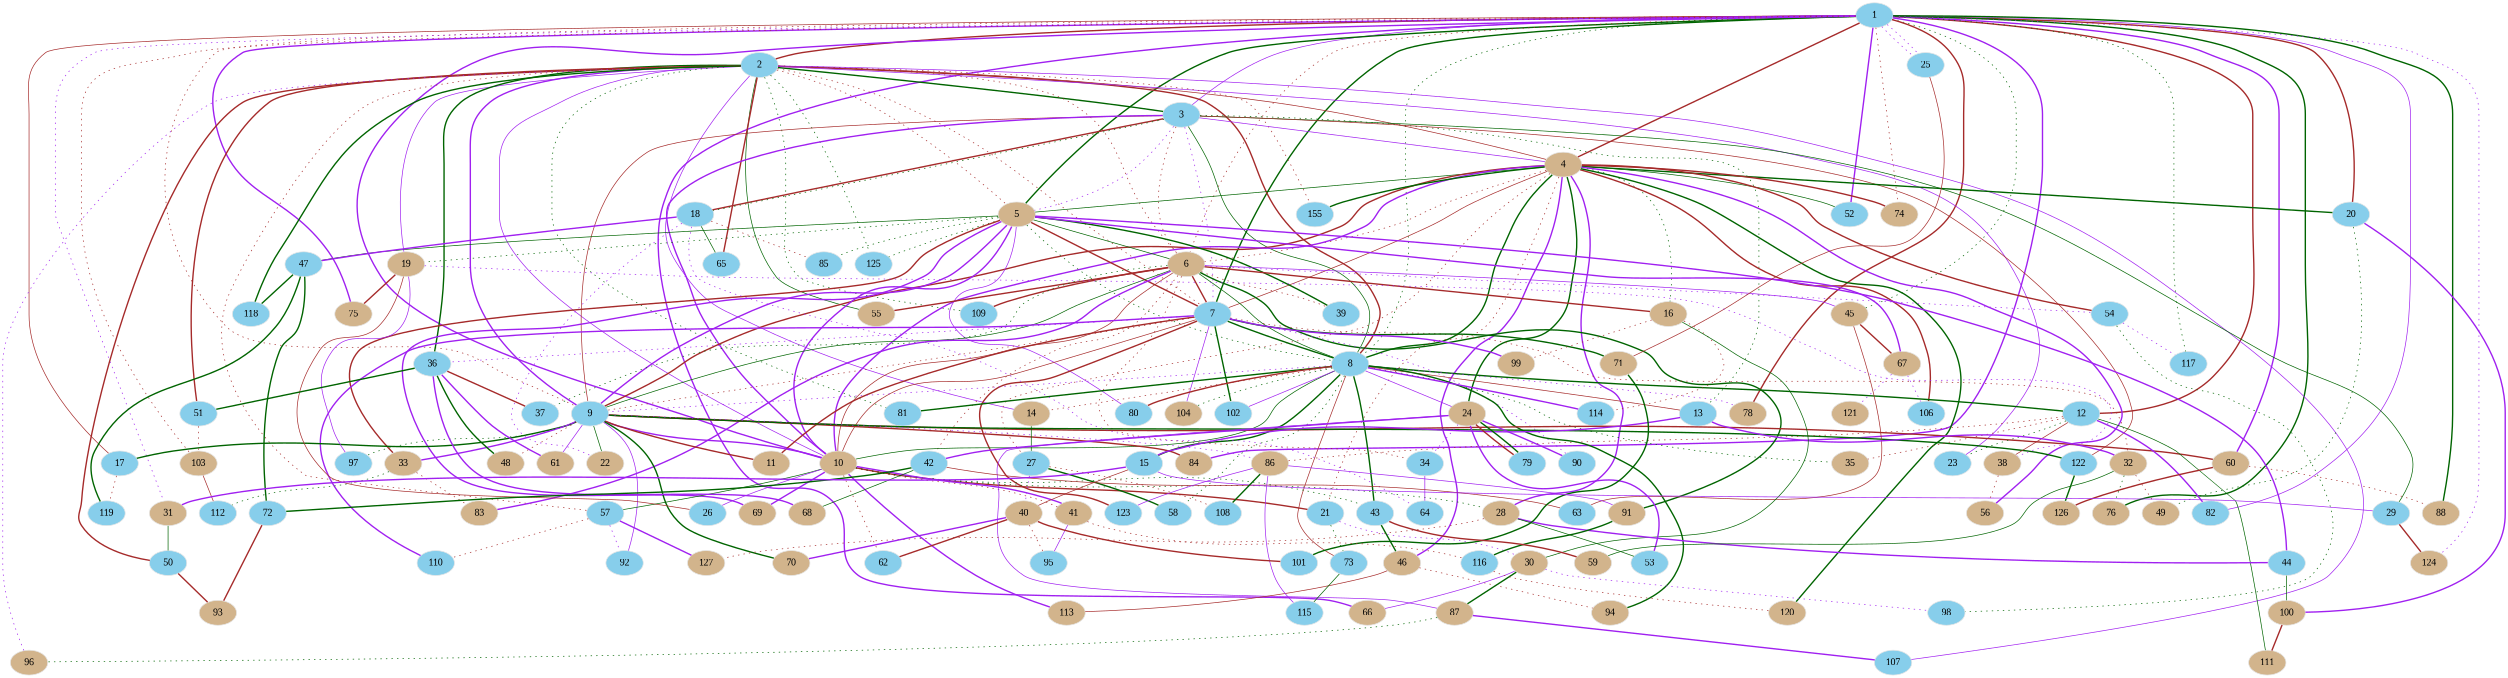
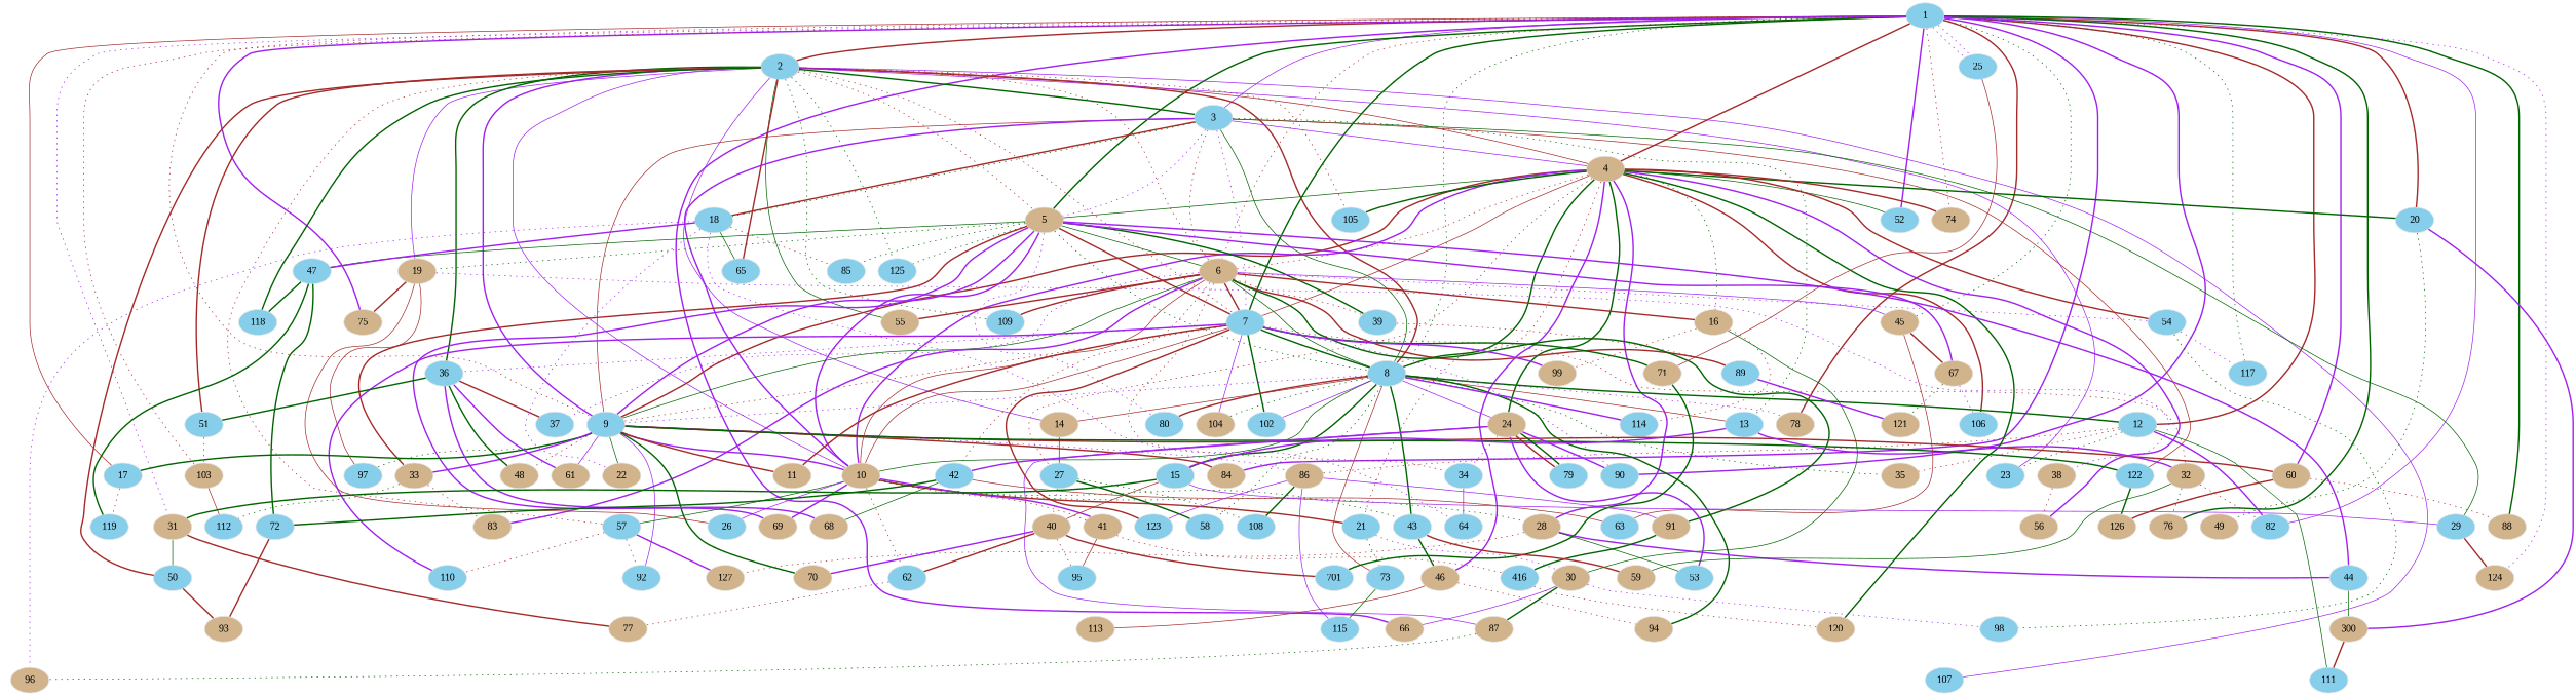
  graph {
    fontname="Liberation Serif"
    node [color=gray90 fillcolor=skyblue fontname="Liberation Serif" style=filled]
    edge [color=brown fontname="Liberation Serif" style=bold]
    1
    2
    3
    4 [fillcolor=tan]
    5 [fillcolor=tan]
    6 [fillcolor=tan]
    7
    8
    9
    10 [fillcolor=tan]
    12
    17
    20
    25
    31 [fillcolor=tan]
    45 [fillcolor=tan]
    52
    60 [fillcolor=tan]
    66 [fillcolor=tan]
    74 [fillcolor=tan]
    75 [fillcolor=tan]
    76 [fillcolor=tan]
    78 [fillcolor=tan]
    82
    84 [fillcolor=tan]
    88 [fillcolor=tan]
    103 [fillcolor=tan]
    117
    124 [fillcolor=tan]
    14 [fillcolor=tan]
    19 [fillcolor=tan]
    23
    36
    50
    51
    55 [fillcolor=tan]
    57
    65
-   81
    96 [fillcolor=tan]
-   105 [label=155]
+   105
    107
    109
    118
    125
    13
    18
    29
    122
    16 [fillcolor=tan]
    21
    24 [fillcolor=tan]
    27
    28 [fillcolor=tan]
    46 [fillcolor=tan]
    54
    56 [fillcolor=tan]
    106
    120 [fillcolor=tan]
    33 [fillcolor=tan]
    39
    44
    47
    67 [fillcolor=tan]
    69 [fillcolor=tan]
    80
    85
    34
    37
    42
    83 [fillcolor=tan]
+   89
    91 [fillcolor=tan]
    11 [fillcolor=tan]
    32 [fillcolor=tan]
    71 [fillcolor=tan]
    90
    99 [fillcolor=tan]
    102
    104 [fillcolor=tan]
    110
    123
    15
    35 [fillcolor=tan]
    43
    58
    73
    94 [fillcolor=tan]
    114
    22 [fillcolor=tan]
    48 [fillcolor=tan]
    61 [fillcolor=tan]
    70 [fillcolor=tan]
    86 [fillcolor=tan]
    92
    97
    26
    41 [fillcolor=tan]
    62
    113 [fillcolor=tan]
    38 [fillcolor=tan]
-   111 [fillcolor=tan]
+   111
    119
    49 [fillcolor=tan]
-   100 [fillcolor=tan]
+   100 [fillcolor=tan label=300]
+   77 [fillcolor=tan]
    63
    126 [fillcolor=tan]
    112
    68 [fillcolor=tan]
    93 [fillcolor=tan]
    127 [fillcolor=tan]
    64
    30 [fillcolor=tan]
    53
    79
    87 [fillcolor=tan]
    40 [fillcolor=tan]
    108
    98
    72
    121 [fillcolor=tan]
-   116
+   116 [label=416]
    59 [fillcolor=tan]
-   101
+   101 [label=701]
    115
    95
    1 -- 2
    1 -- 3 [color=purple style=solid]
    1 -- 4
    1 -- 5 [color=darkgreen]
    1 -- 6 [style=dotted]
    1 -- 7 [color=darkgreen]
    1 -- 8 [color=darkgreen style=dotted]
    1 -- 9 [style=dotted]
-   1 -- 10 [color=purple]
+   1 -- 90 [color=purple]
    1 -- 12
    1 -- 17 [style=solid]
    1 -- 20
    1 -- 25 [color=purple style=dotted]
    1 -- 25 [color=purple style=dotted]
    1 -- 31 [color=purple style=dotted]
    1 -- 45 [color=darkgreen style=dotted]
    1 -- 52 [color=purple]
    1 -- 60 [color=purple]
    1 -- 66 [color=purple]
    1 -- 74 [style=dotted]
    1 -- 75 [color=purple]
    1 -- 76 [color=darkgreen]
    1 -- 78
    1 -- 82 [color=purple style=solid]
    1 -- 84 [color=purple]
    1 -- 88 [color=darkgreen]
    1 -- 103 [style=dotted]
    1 -- 117 [color=darkgreen style=dotted]
    1 -- 124 [color=purple style=dotted]
    2 -- 3 [color=darkgreen]
    2 -- 4 [style=solid]
    2 -- 5 [style=dotted]
    2 -- 6 [style=dotted]
    2 -- 7 [style=dotted]
    2 -- 8
    2 -- 9 [color=purple]
    2 -- 10 [color=purple style=solid]
    2 -- 14 [color=purple style=solid]
    2 -- 19 [color=purple style=solid]
    2 -- 23 [color=purple style=solid]
    2 -- 36 [color=darkgreen]
    2 -- 50
    2 -- 51
    2 -- 55 [color=darkgreen style=solid]
    2 -- 57 [style=dotted]
    2 -- 65
-   2 -- 81 [color=darkgreen style=dotted]
-   2 -- 96 [color=purple style=dotted]
+   18 -- 96 [color=purple style=dotted]
    2 -- 105 [style=dotted]
    2 -- 107 [color=purple style=solid]
    2 -- 109 [color=darkgreen style=dotted]
    2 -- 118 [color=darkgreen]
    2 -- 125 [color=darkgreen style=dotted]
    3 -- 4 [color=purple style=solid]
    3 -- 5 [color=purple style=dotted]
    3 -- 6 [style=dotted]
    3 -- 7 [color=purple style=dotted]
    3 -- 8 [color=darkgreen style=solid]
    3 -- 9 [style=solid]
    3 -- 10 [color=purple]
    3 -- 13 [color=darkgreen style=dotted]
    3 -- 18
    3 -- 18 [color=darkgreen style=dotted]
    3 -- 29 [color=darkgreen style=solid]
    3 -- 122 [style=solid]
    4 -- 5 [color=darkgreen style=solid]
    4 -- 6 [style=dotted]
    4 -- 7 [style=solid]
    4 -- 8 [color=darkgreen]
    4 -- 9
    4 -- 10 [color=purple]
    4 -- 20 [color=darkgreen]
    4 -- 52 [color=darkgreen style=solid]
    4 -- 74
    4 -- 105 [color=darkgreen]
    4 -- 16 [color=darkgreen style=dotted]
    4 -- 21 [style=dotted]
    4 -- 24 [color=darkgreen]
    4 -- 27 [style=dotted]
    4 -- 28 [color=purple]
    4 -- 46 [color=purple]
    4 -- 54
    4 -- 56 [color=purple]
    4 -- 106
    4 -- 120 [color=darkgreen]
    5 -- 6 [color=darkgreen style=solid]
    5 -- 7
    5 -- 8 [color=darkgreen style=dotted]
    5 -- 9 [color=purple]
    5 -- 10 [color=purple]
    5 -- 19 [color=darkgreen style=dotted]
    5 -- 125 [color=darkgreen style=dotted]
    5 -- 33
    5 -- 39 [color=darkgreen]
    5 -- 44 [color=purple]
    5 -- 47 [color=darkgreen style=solid]
    5 -- 67 [color=purple]
    5 -- 69 [color=purple]
-   5 -- 80 [color=purple style=solid]
+   5 -- 80 [color=purple style=dotted]
    5 -- 85 [color=darkgreen style=dotted]
    6 -- 7
    6 -- 8 [color=darkgreen style=solid]
    6 -- 9 [color=darkgreen style=solid]
    6 -- 10 [style=solid]
    6 -- 45 [color=purple style=solid]
    6 -- 55
    6 -- 109
    6 -- 16
    6 -- 54 [color=purple style=dotted]
    6 -- 39 [style=dotted]
    6 -- 34 [style=dotted]
-   6 -- 37 [color=darkgreen style=dotted]
+   6 -- 37 [color=purple style=dotted]
    6 -- 42 [style=dotted]
    6 -- 83 [color=purple]
+   6 -- 89
    6 -- 91 [color=darkgreen]
    7 -- 8 [color=darkgreen]
    7 -- 9 [style=dotted]
    7 -- 10 [style=solid]
    7 -- 36 [color=purple style=dotted]
    7 -- 11
    7 -- 32 [style=dotted]
    7 -- 71 [color=darkgreen]
    7 -- 90 [color=purple style=dotted]
    7 -- 99 [color=purple]
    7 -- 102 [color=darkgreen]
    7 -- 104 [color=purple style=solid]
    7 -- 110 [color=purple]
    7 -- 123
    8 -- 9 [color=purple style=dotted]
    8 -- 10 [color=darkgreen style=solid]
    8 -- 12 [color=darkgreen]
    8 -- 78 [color=purple style=dotted]
-   8 -- 14 [style=dotted]
-   8 -- 81 [color=darkgreen]
+   8 -- 14 [style=solid]
    8 -- 13 [style=solid]
    8 -- 24 [color=purple style=solid]
    8 -- 80
    8 -- 102 [color=purple style=solid]
    8 -- 104 [color=darkgreen style=dotted]
    8 -- 15 [color=darkgreen]
    8 -- 35 [color=darkgreen style=dotted]
    8 -- 43 [color=darkgreen]
    8 -- 58 [color=darkgreen style=dotted]
    8 -- 73 [style=solid]
    8 -- 94 [color=darkgreen]
    8 -- 114 [color=purple]
    9 -- 10 [color=purple]
    9 -- 17 [color=darkgreen]
    9 -- 60
    9 -- 84
    9 -- 122 [color=darkgreen]
    9 -- 33 [color=purple]
    9 -- 11
    9 -- 22 [color=darkgreen style=solid]
    9 -- 48 [style=dotted]
    9 -- 61 [color=purple style=solid]
    9 -- 70 [color=darkgreen]
    9 -- 86 [color=purple style=dotted]
    9 -- 92 [color=purple style=solid]
    9 -- 97 [color=darkgreen style=dotted]
    10 -- 57 [color=darkgreen style=solid]
    10 -- 21
    10 -- 28 [color=darkgreen style=dotted]
    10 -- 69 [color=purple]
    10 -- 43 [color=darkgreen style=dotted]
    10 -- 26 [color=purple style=solid]
    10 -- 41 [style=dotted]
    10 -- 41 [color=purple]
    10 -- 62 [style=dotted]
-   10 -- 113 [color=purple]
    12 -- 82 [color=purple]
    12 -- 23 [color=darkgreen style=dotted]
    12 -- 35 [style=dotted]
    12 -- 86 [style=dotted]
-   12 -- 38 [style=solid]
    12 -- 111 [color=darkgreen style=solid]
    17 -- 119 [style=dotted]
    20 -- 49 [color=darkgreen style=dotted]
    20 -- 100 [color=purple]
    25 -- 71 [style=solid]
    31 -- 50 [color=darkgreen style=solid]
+   31 -- 77
    45 -- 67
    45 -- 63 [style=solid]
    60 -- 88 [style=dotted]
    60 -- 126
    103 -- 112 [style=solid]
    14 -- 27 [color=darkgreen style=solid]
    19 -- 75
-   19 -- 97 [color=purple style=solid]
+   19 -- 97 [style=solid]
    19 -- 26 [style=solid]
    19 -- 38 [color=purple style=dotted]
    36 -- 51 [color=darkgreen]
    36 -- 37
    36 -- 48 [color=darkgreen]
    36 -- 61 [color=purple]
    36 -- 68 [color=purple]
    50 -- 93
    51 -- 103 [style=dotted]
    57 -- 110 [style=dotted]
    57 -- 92 [color=purple style=dotted]
    57 -- 127 [color=purple]
    13 -- 32 [color=purple]
    13 -- 15 [color=purple]
    18 -- 65 [color=darkgreen style=solid]
    18 -- 47 [color=purple]
    18 -- 85 [style=dotted]
    18 -- 22 [color=purple style=dotted]
    18 -- 64 [color=purple style=dotted]
    29 -- 124
    122 -- 126 [color=darkgreen]
    16 -- 99 [style=dotted]
    16 -- 114 [style=dotted]
    16 -- 30 [color=darkgreen style=solid]
    21 -- 73 [color=darkgreen style=dotted]
    21 -- 30 [color=purple style=dotted]
    24 -- 34 [color=purple style=dotted]
    24 -- 42 [color=purple]
    24 -- 90 [color=purple]
    24 -- 53 [color=purple]
    24 -- 79
    24 -- 79 [color=darkgreen]
    24 -- 87 [color=purple style=solid]
    27 -- 58 [color=darkgreen]
    27 -- 40 [color=purple style=dotted]
-   27 -- 108 [style=dotted]
+   27 -- 108 [color=darkgreen style=dotted]
    28 -- 44 [color=purple]
    28 -- 127 [style=dotted]
    28 -- 53 [color=darkgreen style=solid]
    46 -- 94 [style=dotted]
    46 -- 113 [style=solid]
    54 -- 117 [color=purple style=dotted]
    54 -- 98 [color=darkgreen style=dotted]
    33 -- 83 [style=dotted]
    33 -- 112 [color=darkgreen style=dotted]
+   39 -- 89 [style=dotted]
    44 -- 100 [color=darkgreen style=solid]
    47 -- 118 [color=darkgreen]
    47 -- 119 [color=darkgreen]
    47 -- 72 [color=darkgreen]
    67 -- 106 [color=purple style=dotted]
-   67 -- 121 [color=purple style=dotted]
+   67 -- 121 [color=darkgreen style=dotted]
    34 -- 64 [color=purple style=solid]
    42 -- 63 [style=solid]
    42 -- 68 [color=darkgreen style=solid]
    42 -- 72 [color=darkgreen]
+   89 -- 121 [color=purple]
    91 -- 116 [color=darkgreen]
    32 -- 76 [color=darkgreen style=dotted]
-   32 -- 49 [style=dotted]
+   32 -- 82 [style=dotted]
    32 -- 59 [color=darkgreen style=solid]
    71 -- 101 [color=darkgreen]
-   15 -- 31 [color=purple]
+   15 -- 31 [color=darkgreen]
    15 -- 29 [color=purple style=solid]
    15 -- 40 [style=solid]
    43 -- 46 [color=darkgreen]
    43 -- 59
    73 -- 115 [color=darkgreen style=solid]
    86 -- 91 [color=purple style=solid]
    86 -- 123 [color=purple style=solid]
    86 -- 108 [color=darkgreen]
    86 -- 115 [color=purple style=solid]
    41 -- 116 [style=dotted]
-   41 -- 95 [color=purple style=solid]
+   41 -- 95 [style=solid]
+   62 -- 77 [style=dotted]
    38 -- 56 [style=dotted]
    100 -- 111
    30 -- 66 [color=purple style=solid]
    30 -- 87 [color=darkgreen]
    30 -- 98 [color=purple style=dotted]
    87 -- 96 [color=darkgreen style=dotted]
-   87 -- 107 [color=purple]
    40 -- 70 [color=purple]
    40 -- 62
    40 -- 101
    40 -- 95 [style=dotted]
    72 -- 93
    116 -- 120 [style=dotted]
  }
